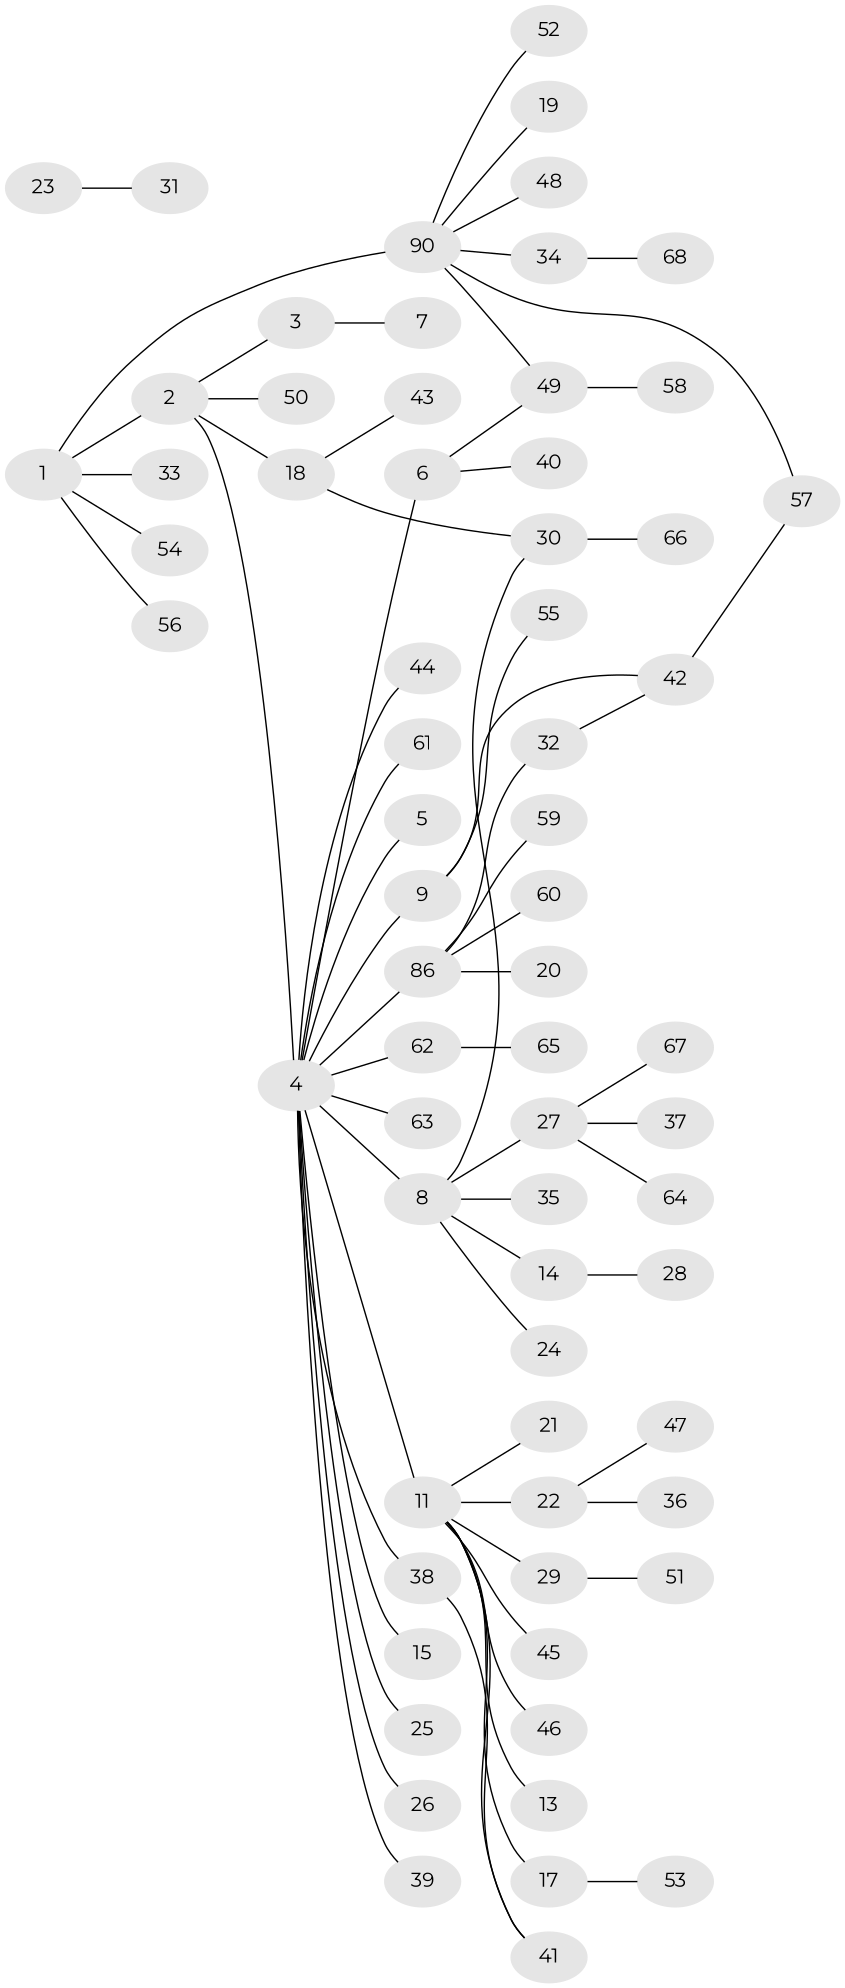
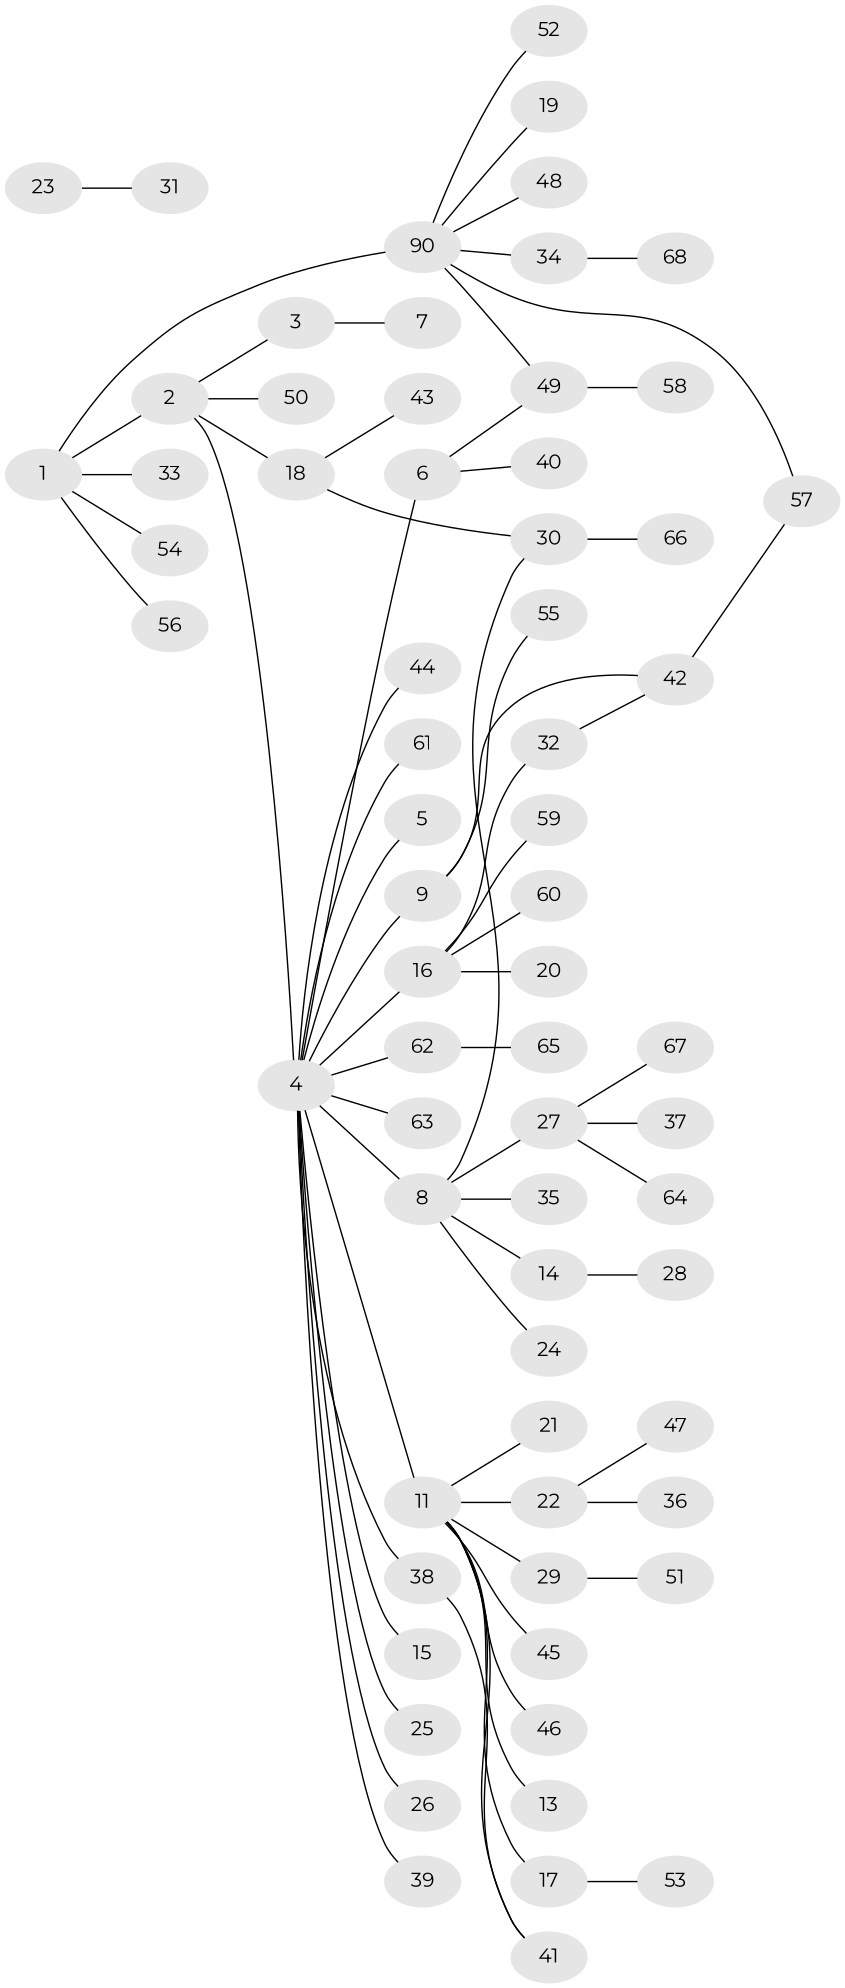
  graph {
    fontname=Montserrat
    rankdir=LR
    node [color=gray90 fontname=Montserrat style=filled]
    edge [fontname=Montserrat]
    1
    2
    n3 [label=90]
    33
    54
    56
    3
    4
    18
    50
    49
    19
    34
    48
    52
    57
    7
    5
    6
    8
    9
    11
    15
-   16 [label=86]
+   16
    25
    26
    38
    39
    44
    61
    62
    63
    30
    43
    40
    14
    24
    27
    35
    42
    55
    13
    17
    21
    22
    29
    41
    45
    46
    20
    32
    59
    60
    65
    58
    28
    37
    64
    67
    66
    68
    53
    36
    47
    51
    23
    31
    1 -- 2
    1 -- n3
    1 -- 33
    1 -- 54
    1 -- 56
    2 -- 3
    2 -- 4
    2 -- 18
    2 -- 50
    n3 -- 49
    n3 -- 19
    n3 -- 34
    n3 -- 48
    n3 -- 52
    n3 -- 57
    3 -- 7
    4 -- 5
    4 -- 6
    4 -- 8
    4 -- 9
    4 -- 11
    4 -- 15
    4 -- 16
    4 -- 25
    4 -- 26
    4 -- 38
    4 -- 39
    4 -- 44
    4 -- 61
    4 -- 62
    4 -- 63
    18 -- 30
    18 -- 43
    49 -- 58
    34 -- 68
    6 -- 49
    6 -- 40
    8 -- 30
    8 -- 14
    8 -- 24
    8 -- 27
    8 -- 35
    9 -- 42
    9 -- 55
    11 -- 13
    11 -- 17
    11 -- 21
    11 -- 22
    11 -- 29
    11 -- 41
    11 -- 45
    11 -- 46
    16 -- 20
    16 -- 32
    16 -- 59
    16 -- 60
    38 -- 41
    62 -- 65
    30 -- 66
    14 -- 28
    27 -- 37
    27 -- 64
    27 -- 67
    42 -- 57
    17 -- 53
    22 -- 36
    22 -- 47
    29 -- 51
    32 -- 42
    23 -- 31
  }
